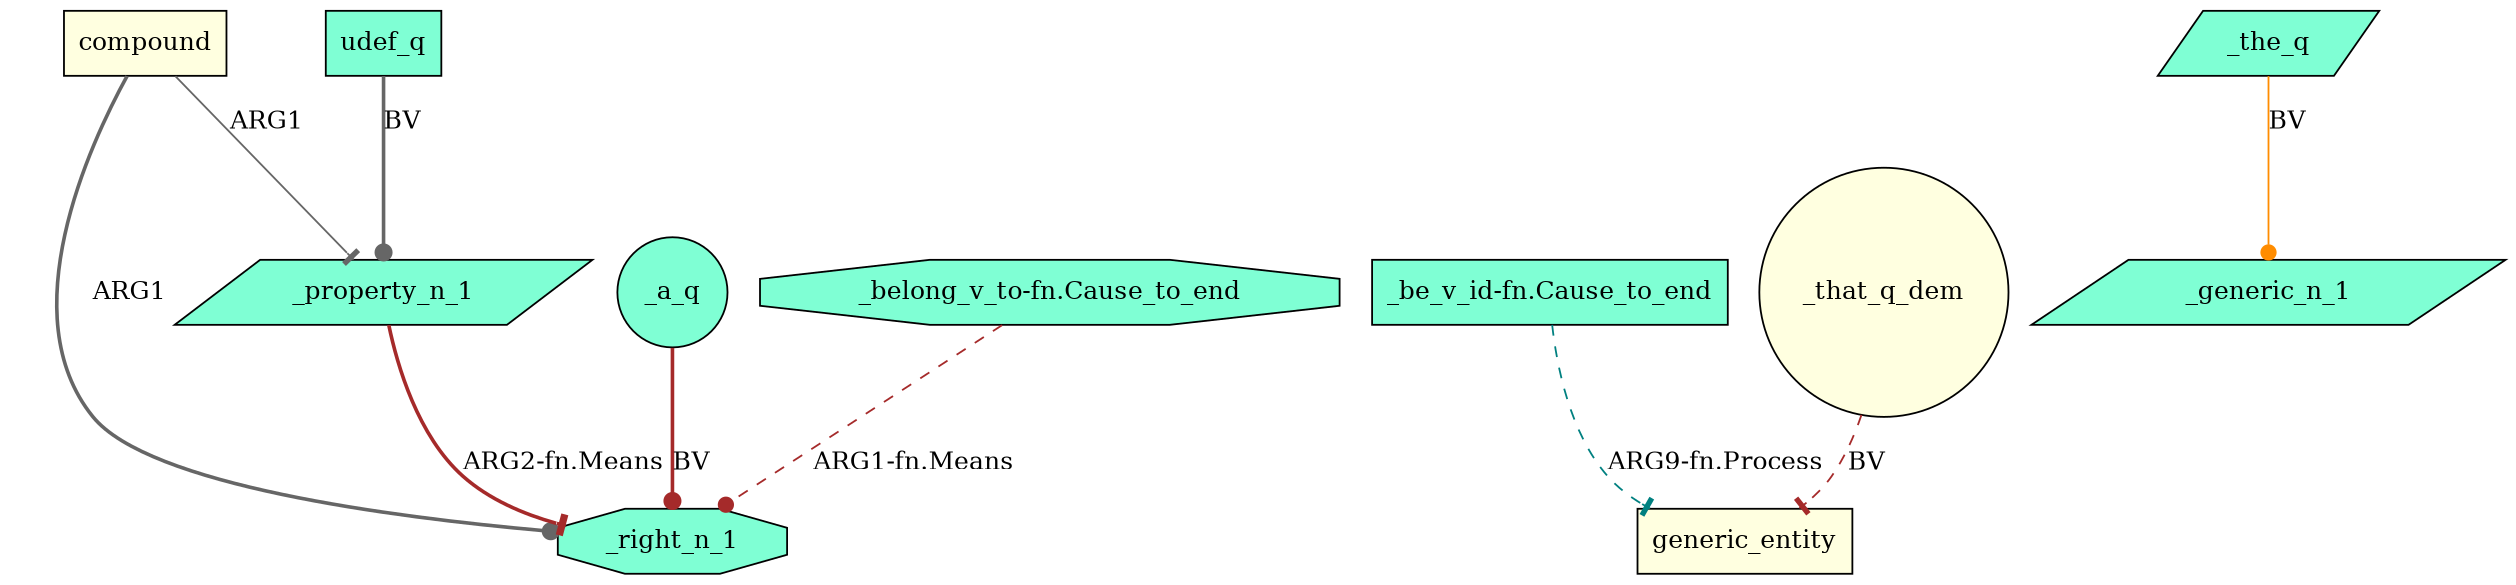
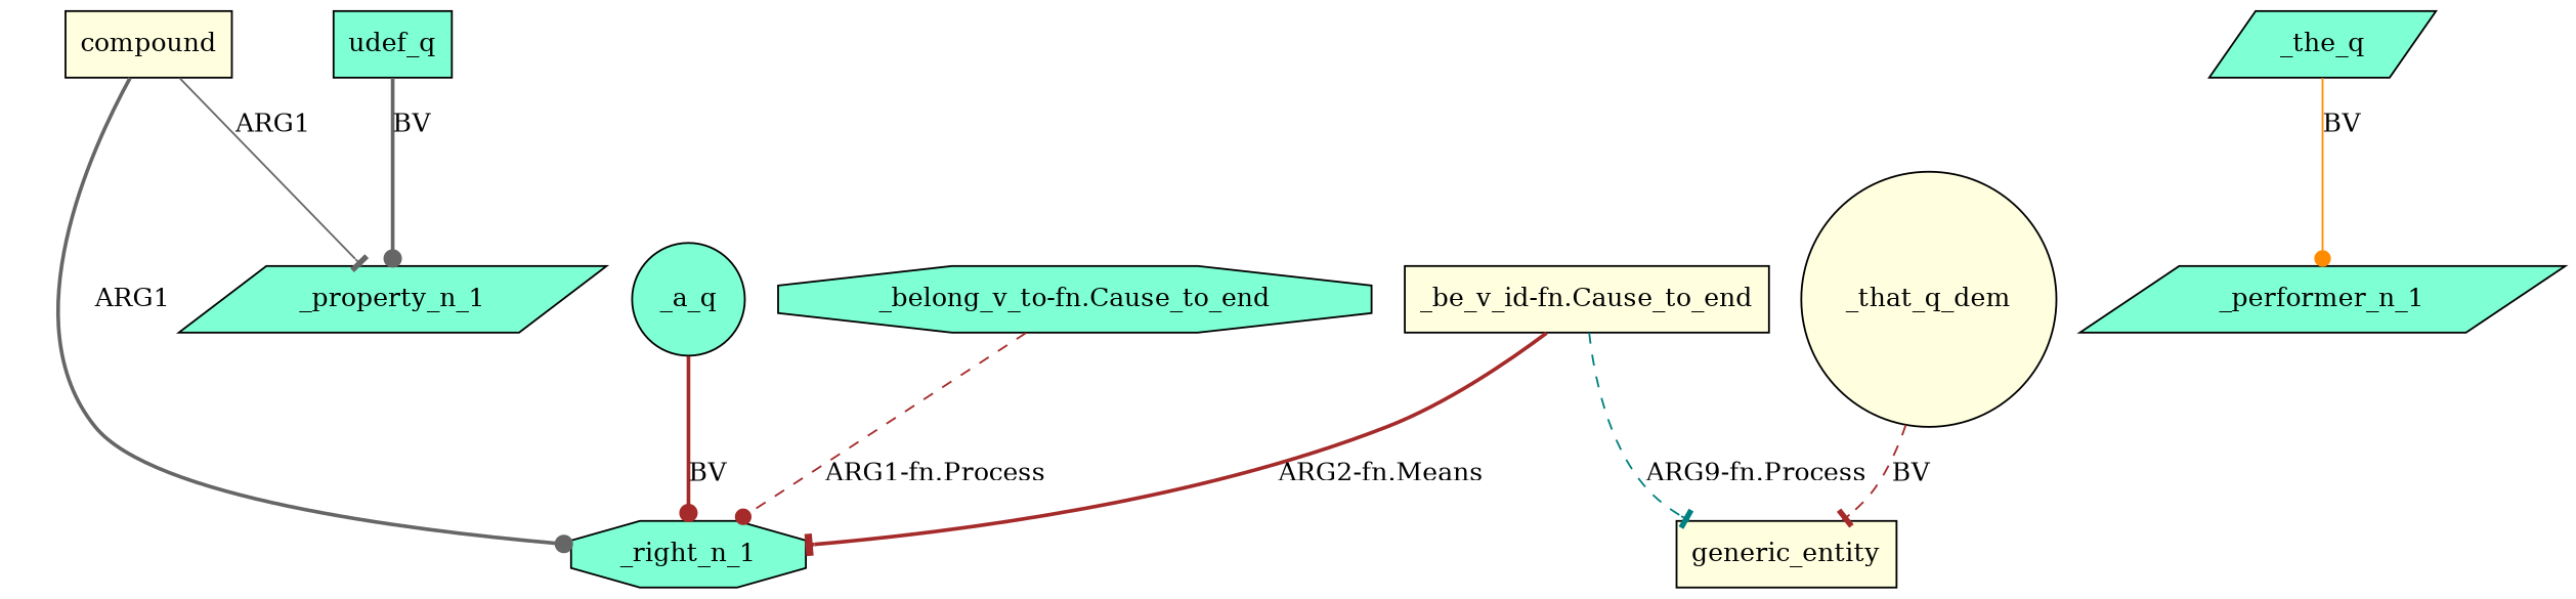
  digraph {
    node [fillcolor=aquamarine shape=box style=filled]
    edge [arrowhead=dot color=brown style=bold]
-   "_be_v_id-fn.Cause_to_end"
+   "_be_v_id-fn.Cause_to_end" [fillcolor=lightyellow]
    _right_n_1 [shape=octagon]
    generic_entity [fillcolor=lightyellow]
    compound [fillcolor=lightyellow]
    _property_n_1 [shape=parallelogram]
    _the_q [shape=parallelogram]
-   _performer_n_1 [shape=parallelogram label=_generic_n_1]
+   _performer_n_1 [shape=parallelogram]
    _a_q [shape=circle]
    "_belong_v_to-fn.Cause_to_end" [shape=octagon]
    udef_q
    _that_q_dem [fillcolor=lightyellow shape=circle]
-   _property_n_1 -> _right_n_1 [arrowhead=tee label="ARG2-fn.Means"]
+   "_be_v_id-fn.Cause_to_end" -> _right_n_1 [arrowhead=tee label="ARG2-fn.Means"]
    "_be_v_id-fn.Cause_to_end" -> generic_entity [arrowhead=tee color=teal label="ARG9-fn.Process" style=dashed]
    compound -> _right_n_1 [color=gray40 label=ARG1]
    compound -> _property_n_1 [arrowhead=tee color=gray40 label=ARG1 style=solid]
    _the_q -> _performer_n_1 [color=darkorange label=BV style=solid]
    _a_q -> _right_n_1 [label=BV]
-   "_belong_v_to-fn.Cause_to_end" -> _right_n_1 [label="ARG1-fn.Means" style=dashed]
+   "_belong_v_to-fn.Cause_to_end" -> _right_n_1 [label="ARG1-fn.Process" style=dashed]
    udef_q -> _property_n_1 [color=gray40 label=BV]
    _that_q_dem -> generic_entity [arrowhead=tee label=BV style=dashed]
  }
